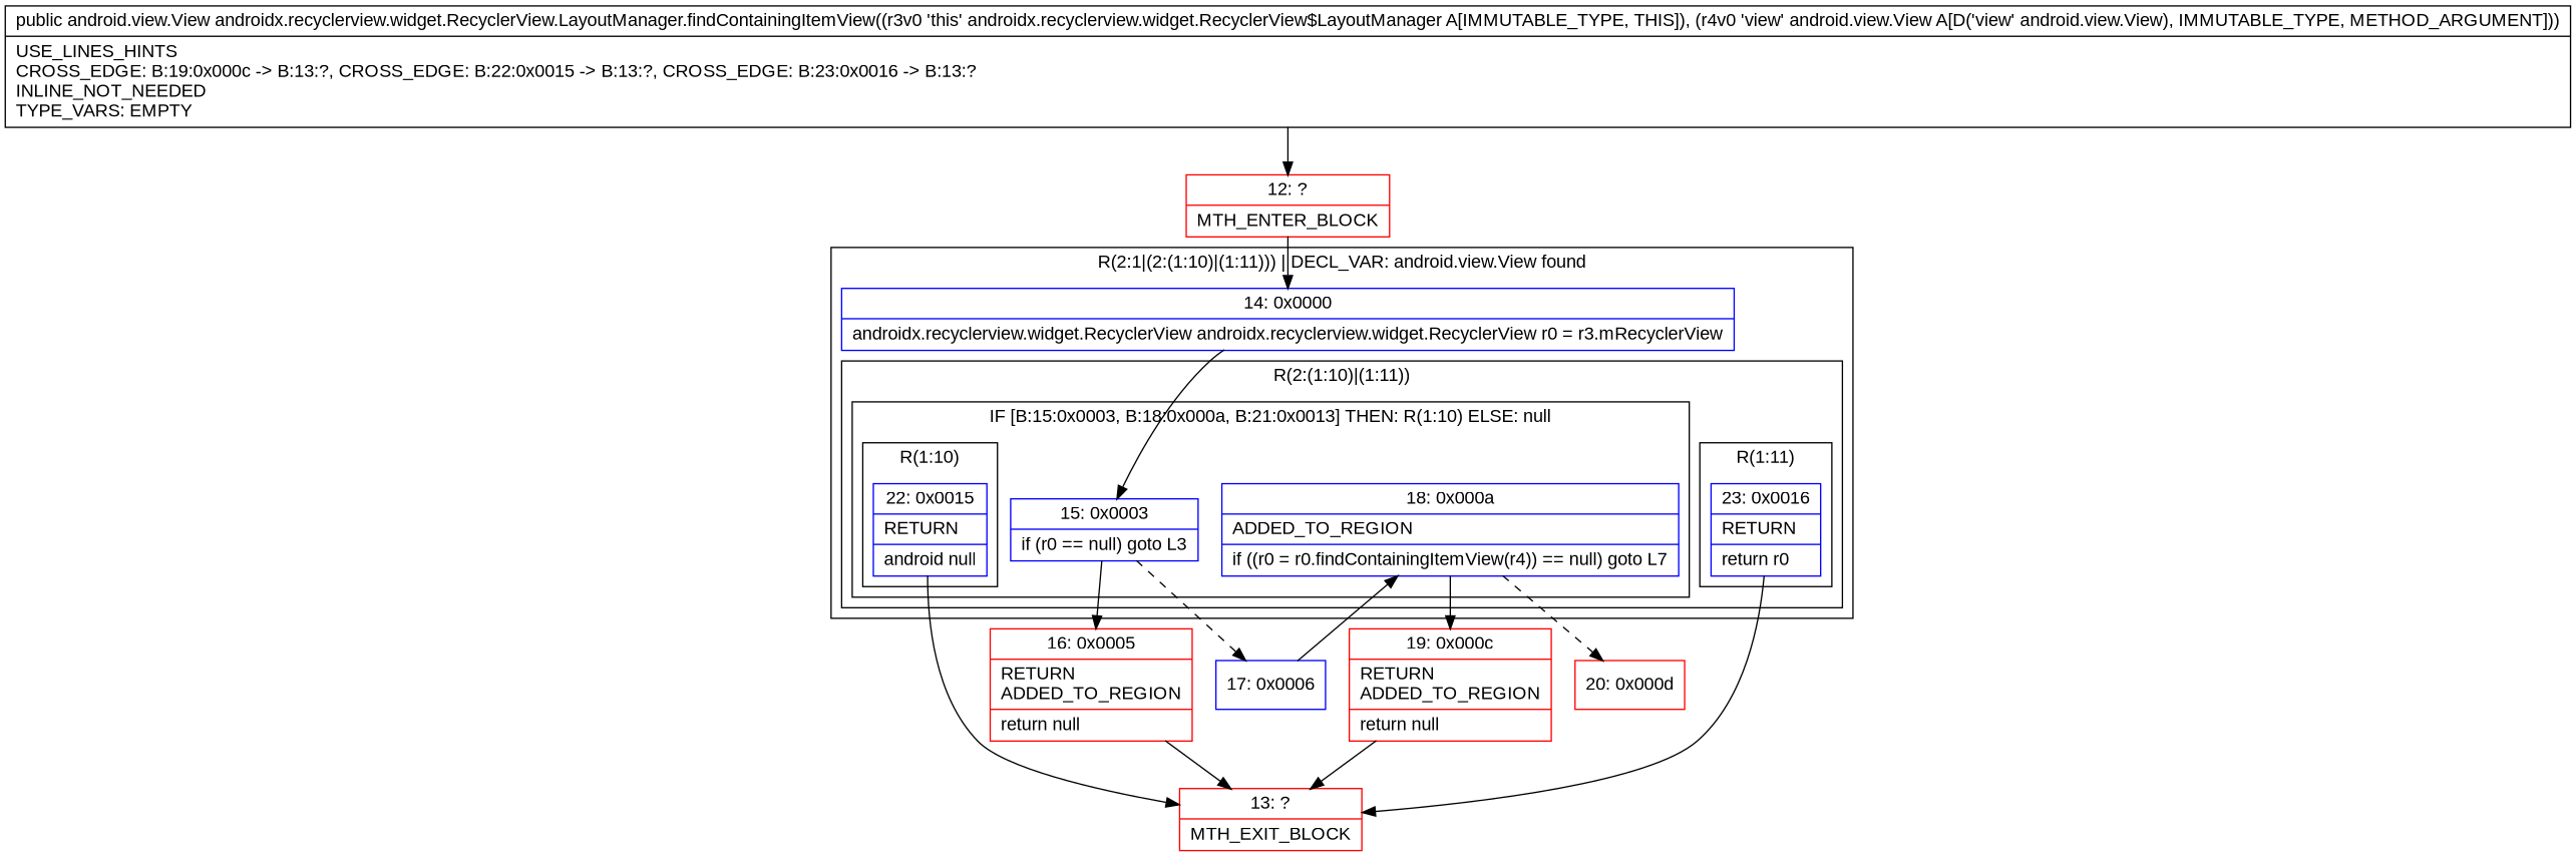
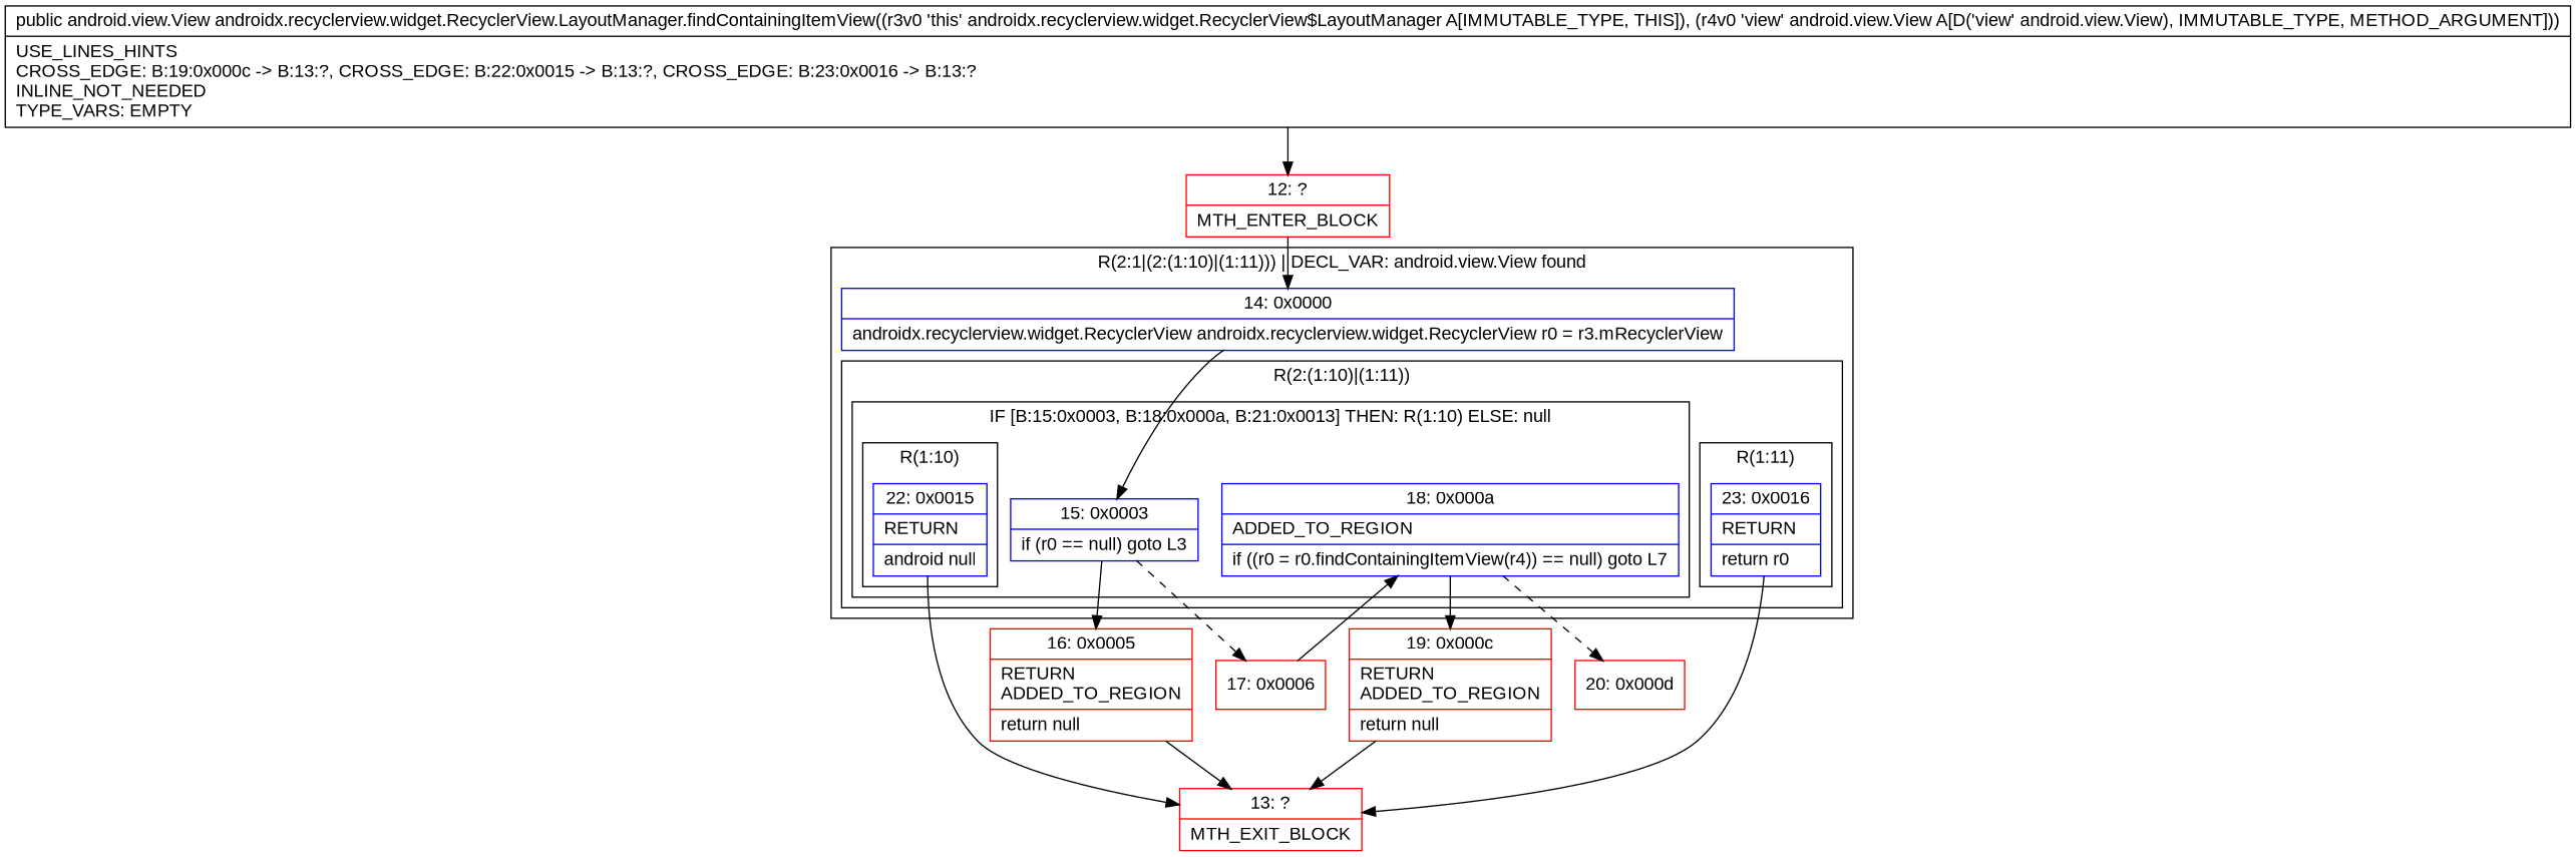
  digraph {
    fontname="Liberation Sans"
    node [color=red fontname="Liberation Sans" shape=record]
    edge [fontname="Liberation Sans"]
    n1 [color=blue label="{22\:\ 0x0015|RETURN\l|android null\l}"]
    n2 [color=blue label="{15\:\ 0x0003|if (r0 == null) goto L3\l}"]
    n3 [color=blue label="{18\:\ 0x000a|ADDED_TO_REGION\l|if ((r0 = r0.findContainingItemView(r4)) == null) goto L7\l}"]
    n4 [color=blue label="{23\:\ 0x0016|RETURN\l|return r0\l}"]
    n5 [color=blue label="{14\:\ 0x0000|androidx.recyclerview.widget.RecyclerView androidx.recyclerview.widget.RecyclerView r0 = r3.mRecyclerView\l}"]
    n6 [label="{13\:\ ?|MTH_EXIT_BLOCK\l}"]
    n7 [label="{16\:\ 0x0005|RETURN\lADDED_TO_REGION\l|return null\l}"]
-   n8 [color=blue label="{17\:\ 0x0006}"]
+   n8 [label="{17\:\ 0x0006}"]
    n9 [label="{19\:\ 0x000c|RETURN\lADDED_TO_REGION\l|return null\l}"]
    n10 [label="{20\:\ 0x000d}"]
    n11 [label="{12\:\ ?|MTH_ENTER_BLOCK\l}"]
    n12 [label="{public android.view.View androidx.recyclerview.widget.RecyclerView.LayoutManager.findContainingItemView((r3v0 'this' androidx.recyclerview.widget.RecyclerView$LayoutManager A[IMMUTABLE_TYPE, THIS]), (r4v0 'view' android.view.View A[D('view' android.view.View), IMMUTABLE_TYPE, METHOD_ARGUMENT]))  | USE_LINES_HINTS\lCROSS_EDGE: B:19:0x000c \-\> B:13:?, CROSS_EDGE: B:22:0x0015 \-\> B:13:?, CROSS_EDGE: B:23:0x0016 \-\> B:13:?\lINLINE_NOT_NEEDED\lTYPE_VARS: EMPTY\l}" color=""]
    subgraph cluster_1 {
      label="R(2:1|(2:(1:10)|(1:11))) | DECL_VAR: android.view.View found\l"
      n5
      subgraph cluster_2 {
        label="R(2:(1:10)|(1:11))"
        subgraph cluster_3 {
          label="IF [B:15:0x0003, B:18:0x000a, B:21:0x0013] THEN: R(1:10) ELSE: null"
          n2
          n3
          subgraph cluster_4 {
            label="R(1:10)"
            n1
          }
        }
        subgraph cluster_5 {
          label="R(1:11)"
          n4
        }
      }
    }
    n1 -> n6
    n2 -> n7
    n2 -> n8 [style=dashed]
    n3 -> n9
    n3 -> n10 [style=dashed]
    n4 -> n6
    n5 -> n2
    n7 -> n6
    n8 -> n3
    n9 -> n6
    n11 -> n5
    n12 -> n11
  }
